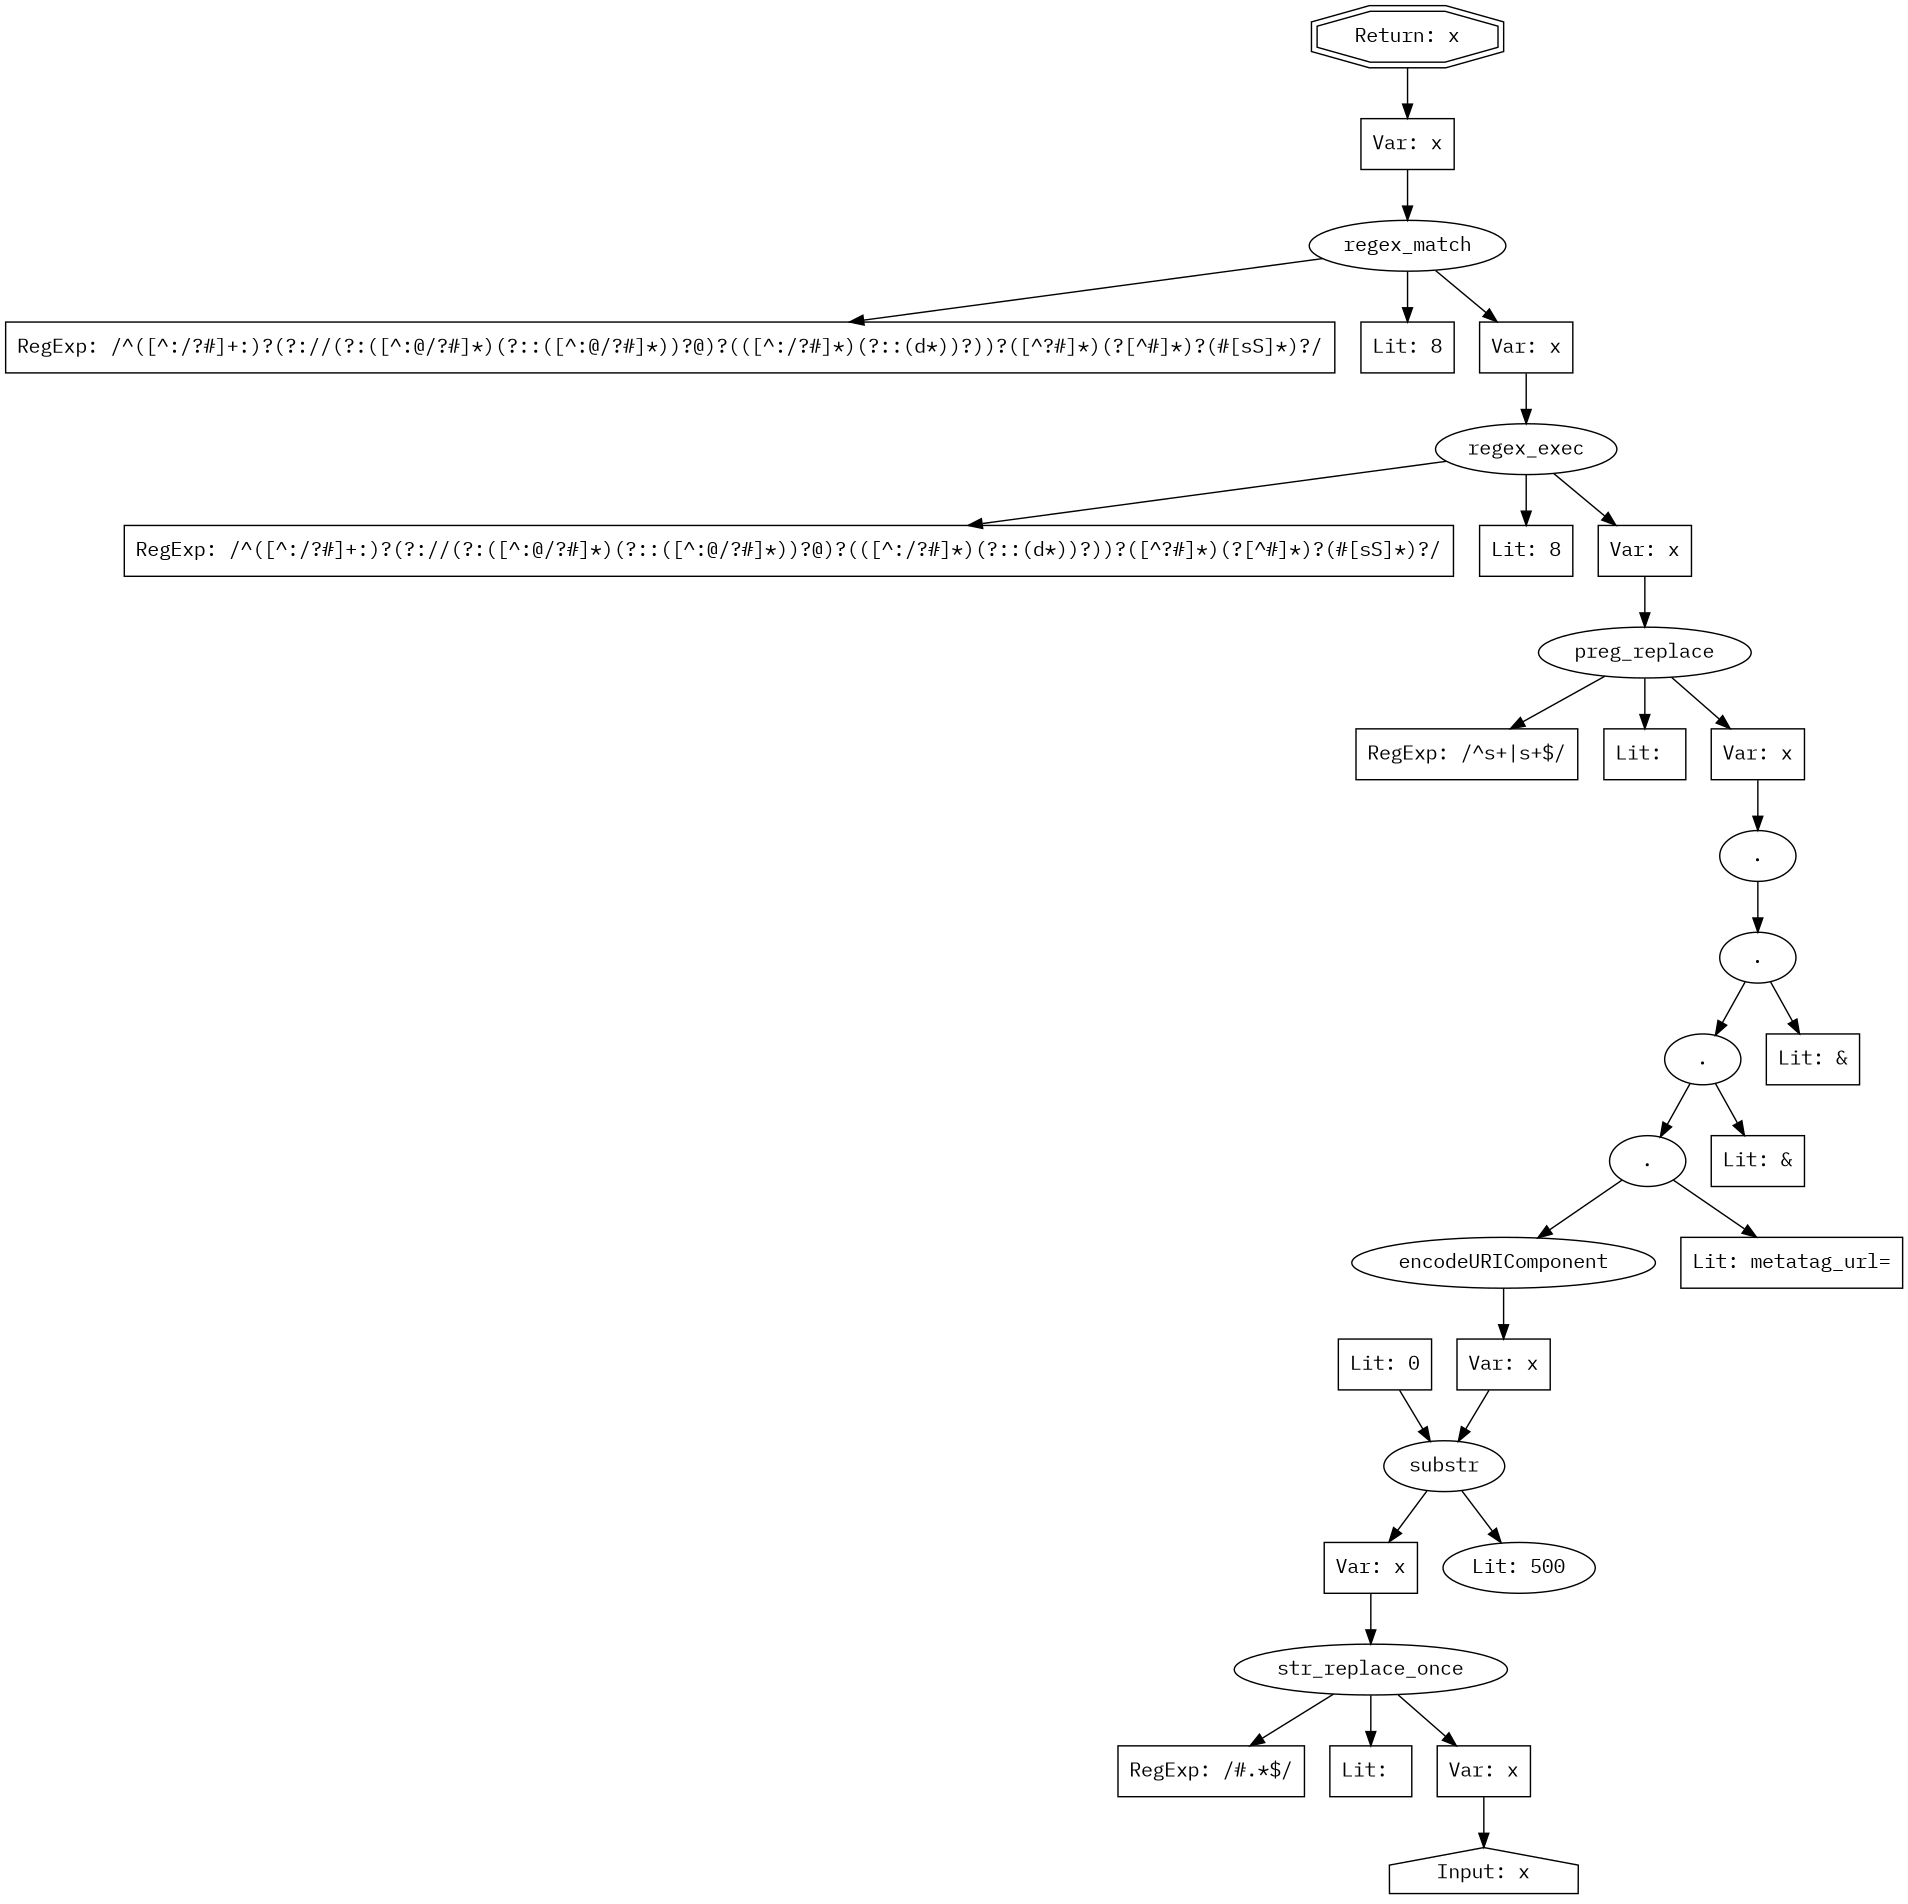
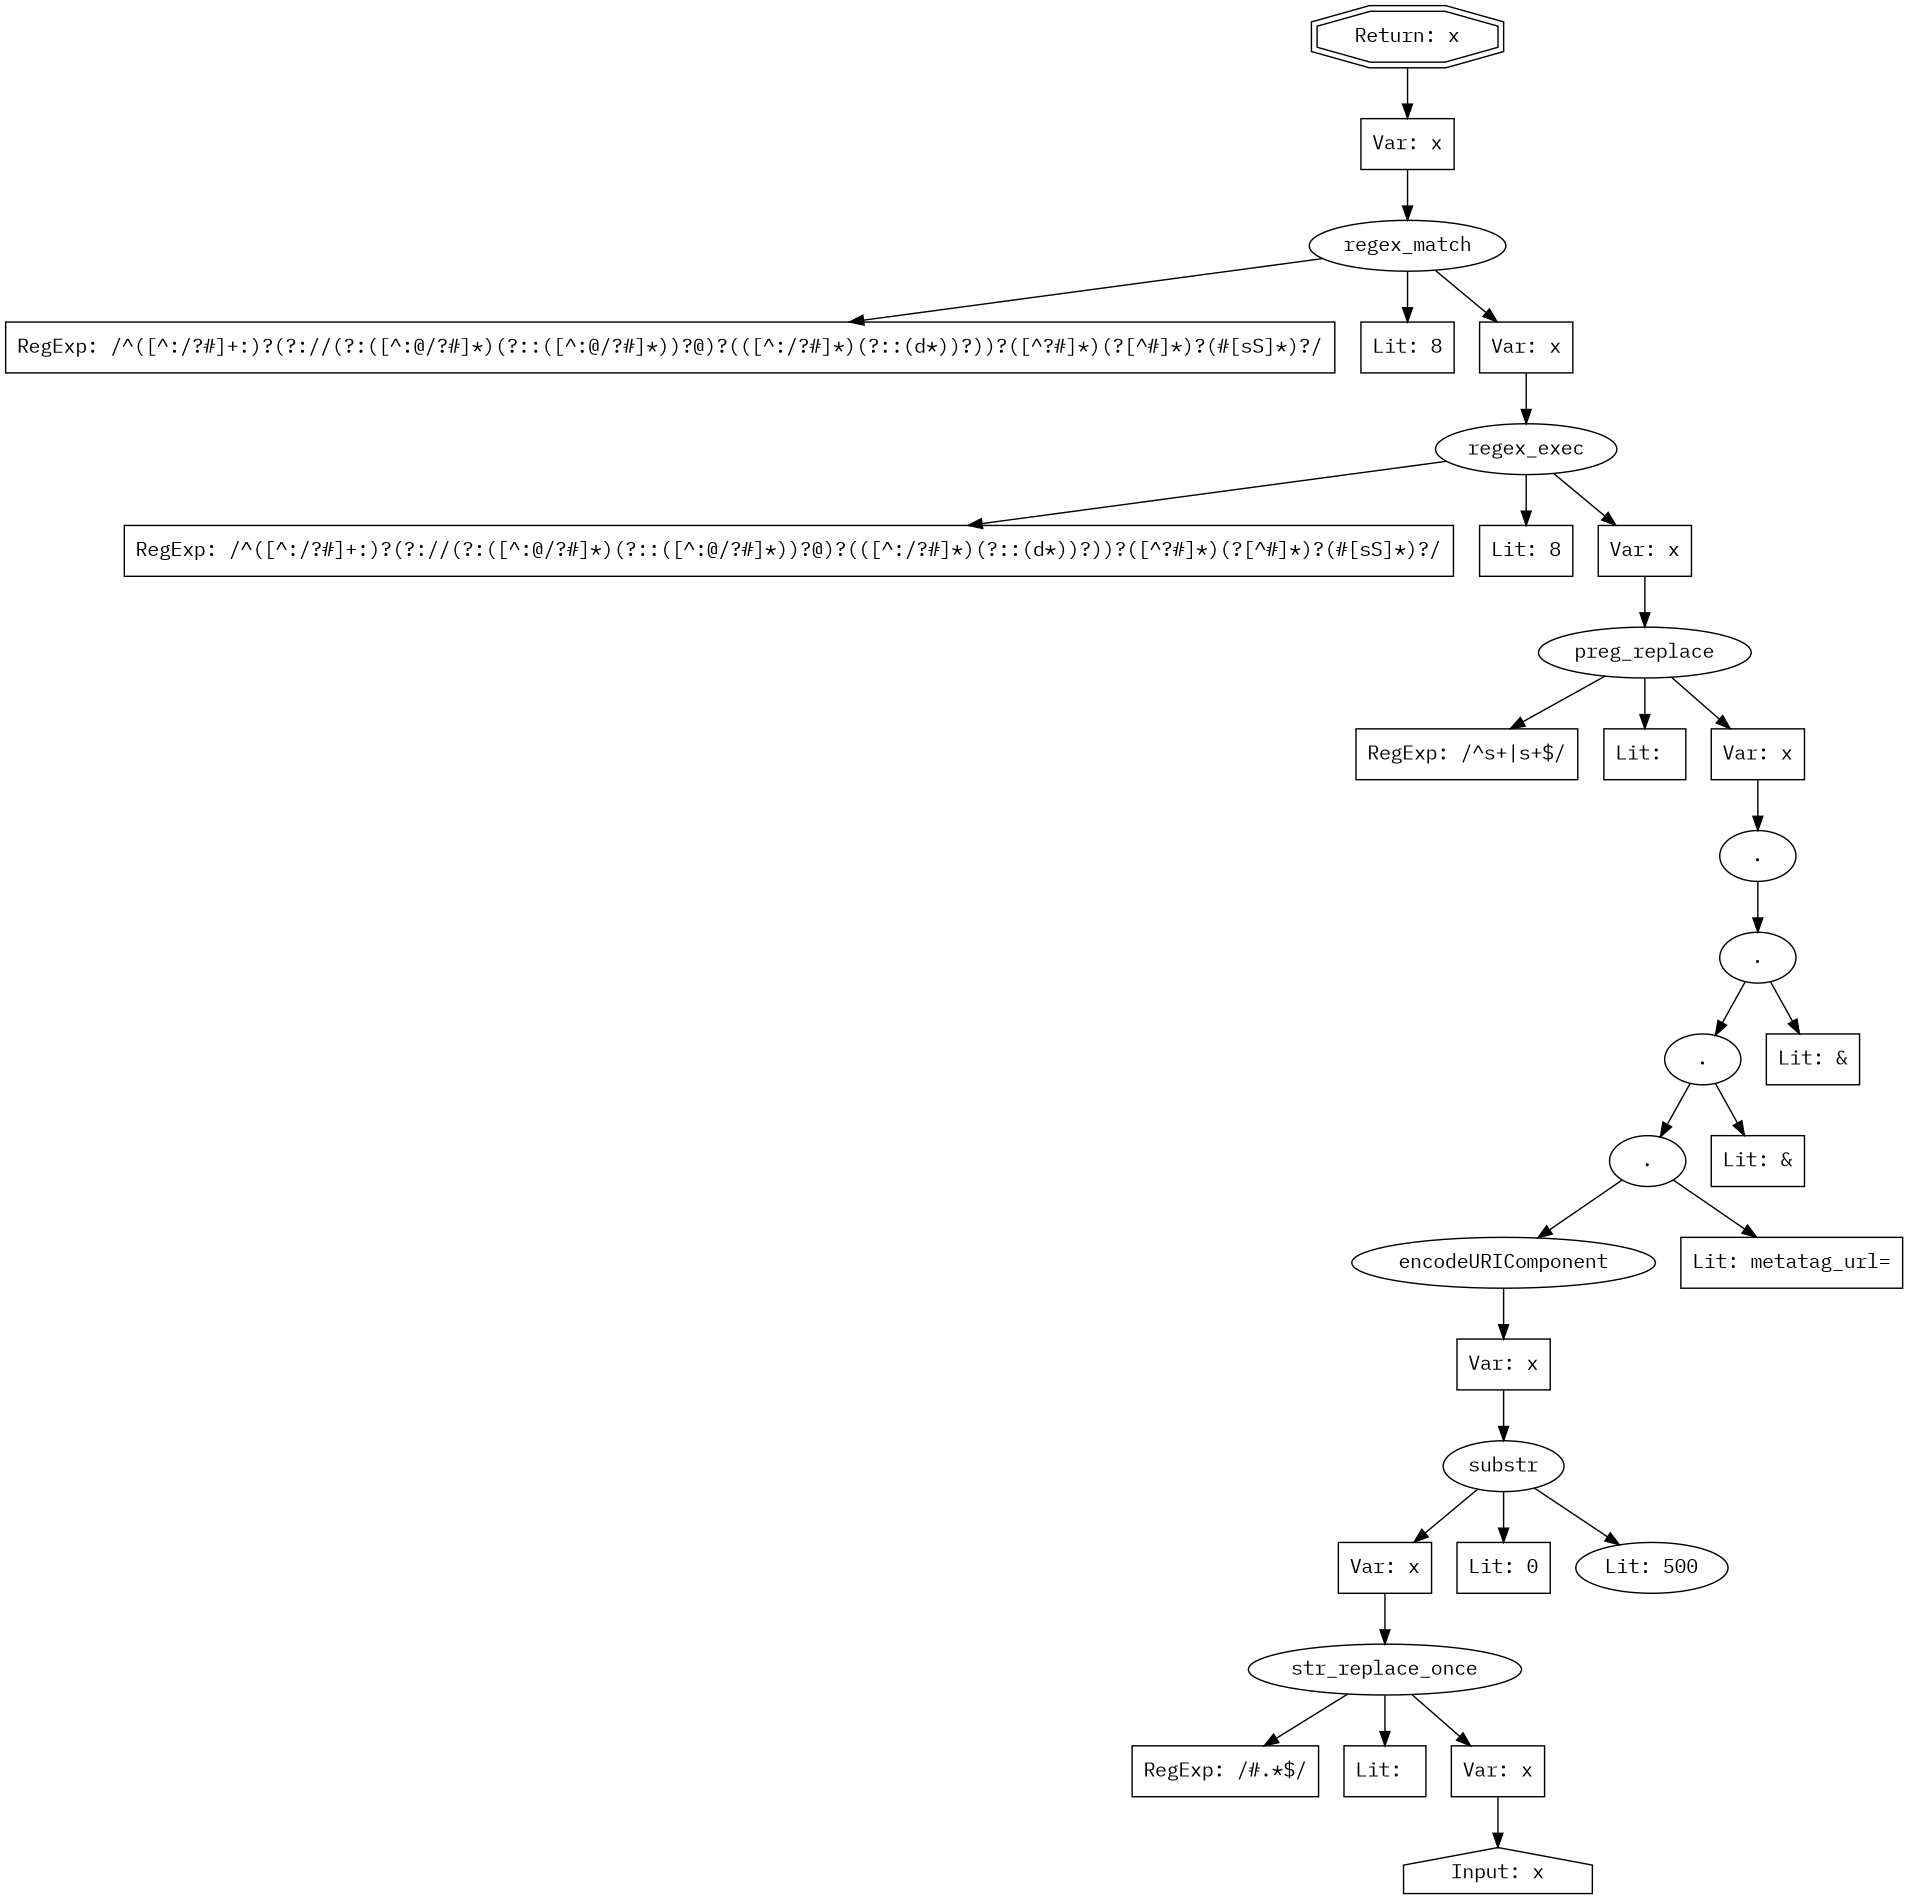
  digraph {
    fontname="IBM Plex Mono"
    node [fontname="IBM Plex Mono" shape=box]
    edge [fontname="IBM Plex Mono"]
    n1 [label="Input: x" shape=house]
    n2 [label=str_replace_once shape=ellipse]
    n3 [label="RegExp: /#.*$/"]
    n4 [label="Lit: "]
    n5 [label="Var: x"]
    n6 [label=substr shape=ellipse]
    n7 [label="Var: x"]
    n8 [label="Lit: 0"]
    n9 [label="Lit: 500" shape=ellipse]
    n10 [label=encodeURIComponent shape=ellipse]
    n11 [label="Var: x"]
    n12 [label="." shape=ellipse]
    n13 [label="Lit: metatag_url="]
    n14 [label="." shape=ellipse]
    n15 [label="Lit: &"]
    n16 [label="." shape=ellipse]
    n17 [label="Lit: &"]
    n18 [label="." shape=ellipse]
    n19 [label=preg_replace shape=ellipse]
    n20 [label="RegExp: /^\s+|\s+$/"]
    n21 [label="Lit: "]
    n22 [label="Var: x"]
    n23 [label=regex_exec shape=ellipse]
    n24 [label="RegExp: /^([^:\/?#]+:)?(?:\/\/(?:([^:@\/?#]*)(?::([^:@\/?#]*))?@)?(([^:\/?#]*)(?::(\d*))?))?([^?#]*)(\?[^#]*)?(#[\s\S]*)?/"]
    n25 [label="Lit: 8"]
    n26 [label="Var: x"]
    n27 [label=regex_match shape=ellipse]
    n28 [label="RegExp: /^([^:\/?#]+:)?(?:\/\/(?:([^:@\/?#]*)(?::([^:@\/?#]*))?@)?(([^:\/?#]*)(?::(\d*))?))?([^?#]*)(\?[^#]*)?(#[\s\S]*)?/"]
    n29 [label="Lit: 8"]
    n30 [label="Var: x"]
    n31 [label="Var: x"]
    n32 [label="Return: x" shape=doubleoctagon]
    n2 -> n3
    n2 -> n4
    n2 -> n5
    n5 -> n1
    n6 -> n7
-   n8 -> n6
+   n6 -> n8
    n6 -> n9
    n7 -> n2
    n10 -> n11
    n11 -> n6
    n12 -> n10
    n12 -> n13
    n14 -> n12
    n14 -> n15
    n16 -> n14
    n16 -> n17
    n18 -> n16
    n19 -> n20
    n19 -> n21
    n19 -> n22
    n22 -> n18
    n23 -> n24
    n23 -> n25
    n23 -> n26
    n26 -> n19
    n27 -> n28
    n27 -> n29
    n27 -> n30
    n30 -> n23
    n31 -> n27
    n32 -> n31
  }
